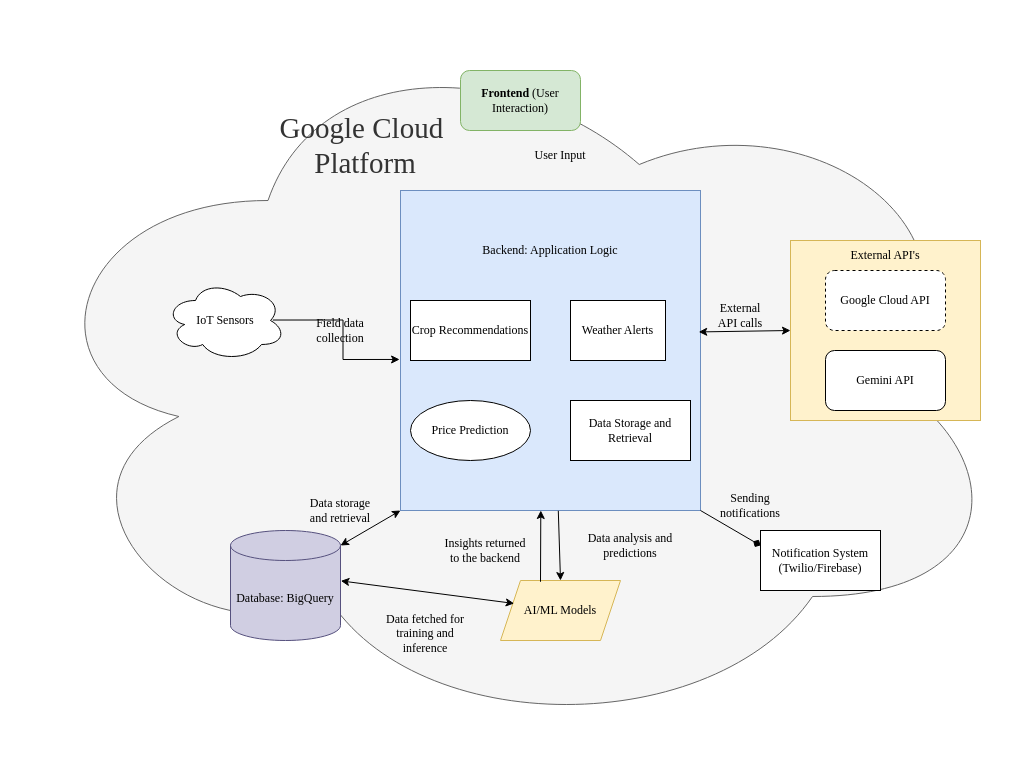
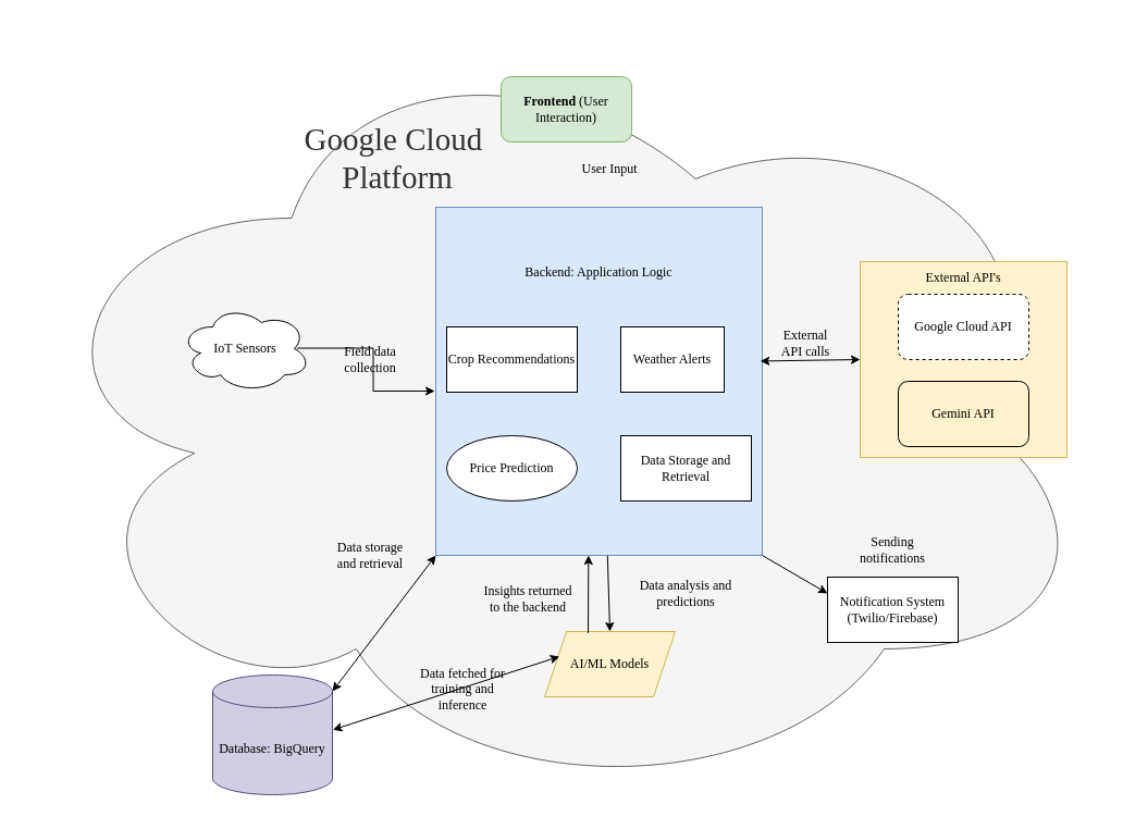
  <mxCell id="0" />
  <mxCell id="1" parent="0" />
  <mxCell id="2" value="Google Cloud&amp;nbsp;&lt;div&gt;Platform&lt;/div&gt;" style="ellipse;shape=cloud;whiteSpace=wrap;html=1;spacingTop=0;spacingLeft=0;fontSize=29;fontFamily=Times New Roman;fillColor=#f5f5f5;fontColor=#333333;strokeColor=#666666;labelPosition=center;verticalLabelPosition=middle;align=center;verticalAlign=middle;spacingBottom=470;spacingRight=300;" parent="1" vertex="1"><mxGeometry x="20" y="20" width="990" height="720" as="geometry" /></mxCell>
  <mxCell id="3" value="&lt;p&gt;&lt;font&gt;Backend: Application Logic&lt;/font&gt;&lt;/p&gt;" style="rounded=0;whiteSpace=wrap;html=1;spacingTop=0;spacingBottom=200;fillColor=#dae8fc;strokeColor=#6c8ebf;fontFamily=Times New Roman;" parent="1" vertex="1"><mxGeometry y="190" width="300" height="320" as="geometry" x="400" /></mxCell>
  <mxCell id="4" value="&lt;strong&gt;Frontend&lt;/strong&gt; (User Interaction)" style="rounded=1;whiteSpace=wrap;html=1;fillColor=#d5e8d4;strokeColor=#82b366;fontFamily=Times New Roman;" parent="1" vertex="1"><mxGeometry x="460" width="120" height="60" as="geometry" y="70" /></mxCell>
  <mxCell id="5" value="Crop Recommendations" style="rounded=0;whiteSpace=wrap;html=1;fontFamily=Times New Roman;" parent="1" vertex="1"><mxGeometry x="410" y="300" width="120" height="60" as="geometry" /></mxCell>
  <mxCell id="6" value="Weather Alerts" style="rounded=0;whiteSpace=wrap;html=1;fontFamily=Times New Roman;" parent="1" vertex="1"><mxGeometry x="570" y="300" width="95" height="60" as="geometry" /></mxCell>
  <mxCell id="7" value="Price Prediction" style="ellipse;whiteSpace=wrap;html=1;fontFamily=Times New Roman;" parent="1" vertex="1"><mxGeometry x="410" y="400" width="120" height="60" as="geometry" /></mxCell>
  <mxCell id="8" value="Data Storage and Retrieval" style="rounded=0;whiteSpace=wrap;html=1;fontFamily=Times New Roman;" parent="1" vertex="1"><mxGeometry x="570" y="400" width="120" height="60" as="geometry" /></mxCell>
  <mxCell id="9" value="" style="edgeStyle=orthogonalEdgeStyle;rounded=0;orthogonalLoop=1;jettySize=auto;html=1;entryX=-0.003;entryY=0.528;entryDx=0;entryDy=0;entryPerimeter=0;exitX=0.894;exitY=0.494;exitDx=0;exitDy=0;exitPerimeter=0;" parent="1" source="10" target="3" edge="1"><mxGeometry relative="1" as="geometry" /></mxCell>
  <mxCell id="10" value="IoT Sensors" style="ellipse;shape=cloud;whiteSpace=wrap;html=1;fontFamily=Times New Roman;" parent="1" vertex="1"><mxGeometry x="165" y="280" width="120" height="80" as="geometry" /></mxCell>
  <mxCell id="11" value="AI/ML Models" style="shape=parallelogram;perimeter=parallelogramPerimeter;whiteSpace=wrap;html=1;fixedSize=1;fillColor=#fff2cc;strokeColor=#d6b656;fontFamily=Times New Roman;" parent="1" vertex="1"><mxGeometry x="500" y="580" width="120" height="60" as="geometry" /></mxCell>
- <mxCell id="12" value="Database: BigQuery" style="shape=cylinder3;whiteSpace=wrap;html=1;boundedLbl=1;backgroundOutline=1;size=15;fontFamily=Times New Roman;fillColor=#d0cee2;strokeColor=#56517e;" parent="1" vertex="1"><mxGeometry x="230" y="530" width="110" height="110" as="geometry" /></mxCell>
+ <mxCell id="12" value="Database: BigQuery" style="shape=cylinder3;whiteSpace=wrap;html=1;boundedLbl=1;backgroundOutline=1;size=15;fontFamily=Times New Roman;fillColor=#d0cee2;strokeColor=#56517e;" parent="1" vertex="1"><mxGeometry x="195" y="620" width="110" height="110" as="geometry" /></mxCell>
  <mxCell id="13" value="Notification System (Twilio/Firebase)" style="rounded=0;whiteSpace=wrap;html=1;fontFamily=Times New Roman;" parent="1" vertex="1"><mxGeometry x="760" y="530" width="120" height="60" as="geometry" /></mxCell>
- <mxCell id="14" value="" style="endArrow=diamond;html=1;rounded=0;entryX=0;entryY=0.25;entryDx=0;entryDy=0;exitX=1;exitY=1;exitDx=0;exitDy=0;" parent="1" source="3" target="13" edge="1"><mxGeometry width="50" height="50" relative="1" as="geometry"><mxPoint x="670" y="550" as="sourcePoint" /><mxPoint x="720" y="500" as="targetPoint" /></mxGeometry></mxCell>
+ <mxCell id="14" value="" style="endArrow=classic;html=1;rounded=0;entryX=0;entryY=0.25;entryDx=0;entryDy=0;exitX=1;exitY=1;exitDx=0;exitDy=0;" parent="1" source="3" target="13" edge="1"><mxGeometry width="50" height="50" relative="1" as="geometry"><mxPoint x="670" y="550" as="sourcePoint" /><mxPoint x="720" y="500" as="targetPoint" /></mxGeometry></mxCell>
  <mxCell id="15" value="User Input" style="text;html=1;align=center;verticalAlign=middle;whiteSpace=wrap;rounded=0;fontFamily=Times New Roman;" parent="1" vertex="1"><mxGeometry x="530" y="140" width="60" height="30" as="geometry" /></mxCell>
  <mxCell id="16" value="Field data collection" style="text;html=1;align=center;verticalAlign=middle;whiteSpace=wrap;rounded=0;fontFamily=Times New Roman;" parent="1" vertex="1"><mxGeometry x="310" y="315" width="60" height="30" as="geometry" /></mxCell>
  <mxCell id="17" value="External API's" style="rounded=0;whiteSpace=wrap;html=1;labelPosition=center;verticalLabelPosition=middle;align=center;verticalAlign=middle;spacingTop=0;spacingBottom=150;fillColor=#fff2cc;strokeColor=#d6b656;fontFamily=Times New Roman;" parent="1" vertex="1"><mxGeometry x="790" y="240" width="190" height="180" as="geometry" /></mxCell>
  <mxCell id="18" value="Google Cloud API" style="rounded=1;whiteSpace=wrap;html=1;fontFamily=Times New Roman;dashed=1;" parent="1" vertex="1"><mxGeometry x="825" y="270" width="120" height="60" as="geometry" /></mxCell>
- <mxCell id="19" value="Gemini API" style="rounded=1;whiteSpace=wrap;html=1;fontFamily=Times New Roman;" parent="1" vertex="1"><mxGeometry x="825" y="350" width="120" height="60" as="geometry" /></mxCell>
+ <mxCell id="19" value="Gemini API" style="rounded=1;whiteSpace=wrap;html=1;fontFamily=Times New Roman;fillColor=#fff2cc;" parent="1" vertex="1"><mxGeometry x="825" y="350" width="120" height="60" as="geometry" /></mxCell>
  <mxCell id="20" value="External API calls" style="text;html=1;align=center;verticalAlign=middle;whiteSpace=wrap;rounded=0;fontFamily=Times New Roman;" parent="1" vertex="1"><mxGeometry x="710" y="300" width="60" height="30" as="geometry" /></mxCell>
  <mxCell id="21" value="Data analysis and predictions" style="text;html=1;align=center;verticalAlign=middle;whiteSpace=wrap;rounded=0;fontFamily=Times New Roman;" parent="1" vertex="1"><mxGeometry x="585" y="530" width="90" height="30" as="geometry" /></mxCell>
  <mxCell id="22" value="" style="endArrow=classic;html=1;rounded=0;entryX=0.5;entryY=0;entryDx=0;entryDy=0;exitX=0.526;exitY=1.001;exitDx=0;exitDy=0;exitPerimeter=0;" parent="1" source="3" target="11" edge="1"><mxGeometry width="50" height="50" relative="1" as="geometry"><mxPoint x="510" y="500" as="sourcePoint" /><mxPoint x="560" y="450" as="targetPoint" /></mxGeometry></mxCell>
  <mxCell id="23" value="Data storage and retrieval" style="text;html=1;align=center;verticalAlign=middle;whiteSpace=wrap;rounded=0;fontFamily=Times New Roman;" parent="1" vertex="1"><mxGeometry x="300" y="490" width="80" height="40" as="geometry" /></mxCell>
- <mxCell id="24" value="Sending notifications" style="text;html=1;align=center;verticalAlign=middle;whiteSpace=wrap;rounded=0;fontFamily=Times New Roman;" parent="1" vertex="1"><mxGeometry x="720" y="490" width="60" height="30" as="geometry" /></mxCell>
+ <mxCell id="24" value="Sending notifications" style="text;html=1;align=center;verticalAlign=middle;whiteSpace=wrap;rounded=0;fontFamily=Times New Roman;" parent="1" vertex="1"><mxGeometry x="790" y="490" width="60" height="30" as="geometry" /></mxCell>
  <mxCell id="25" value="" style="endArrow=classic;html=1;rounded=0;entryX=0.401;entryY=0.996;entryDx=0;entryDy=0;entryPerimeter=0;" parent="1" edge="1"><mxGeometry width="50" height="50" relative="1" as="geometry"><mxPoint x="540" y="581.28" as="sourcePoint" /><mxPoint x="540.3" y="510" as="targetPoint" /></mxGeometry></mxCell>
  <mxCell id="26" value="Insights returned to the backend" style="text;html=1;align=center;verticalAlign=middle;whiteSpace=wrap;rounded=0;fontFamily=Times New Roman;" parent="1" vertex="1"><mxGeometry x="440" y="530" width="90" height="40" as="geometry" /></mxCell>
  <mxCell id="27" value="Data fetched for training and inference" style="text;html=1;align=center;verticalAlign=middle;whiteSpace=wrap;rounded=0;fontFamily=Times New Roman;" parent="1" vertex="1"><mxGeometry x="380" y="610" width="90" height="45" as="geometry" /></mxCell>
  <mxCell id="28" value="" style="endArrow=classic;startArrow=classic;html=1;rounded=0;exitX=1;exitY=0;exitDx=0;exitDy=15;exitPerimeter=0;" parent="1" source="12" edge="1"><mxGeometry width="50" height="50" relative="1" as="geometry"><mxPoint x="350" y="560" as="sourcePoint" /><mxPoint y="510" as="targetPoint" x="400" /></mxGeometry></mxCell>
  <mxCell id="29" value="" style="endArrow=classic;startArrow=classic;html=1;rounded=0;exitX=1.003;exitY=0.458;exitDx=0;exitDy=0;exitPerimeter=0;entryX=0.114;entryY=0.383;entryDx=0;entryDy=0;entryPerimeter=0;" parent="1" source="12" target="11" edge="1"><mxGeometry width="50" height="50" relative="1" as="geometry"><mxPoint x="430" y="560" as="sourcePoint" /><mxPoint x="480" y="510" as="targetPoint" /></mxGeometry></mxCell>
  <mxCell id="30" value="" style="endArrow=classic;startArrow=classic;html=1;rounded=0;exitX=0;exitY=0.5;exitDx=0;exitDy=0;entryX=0.994;entryY=0.442;entryDx=0;entryDy=0;entryPerimeter=0;" parent="1" source="17" target="3" edge="1"><mxGeometry width="50" height="50" relative="1" as="geometry"><mxPoint x="670" y="390" as="sourcePoint" /><mxPoint x="720" y="340" as="targetPoint" /></mxGeometry></mxCell>
